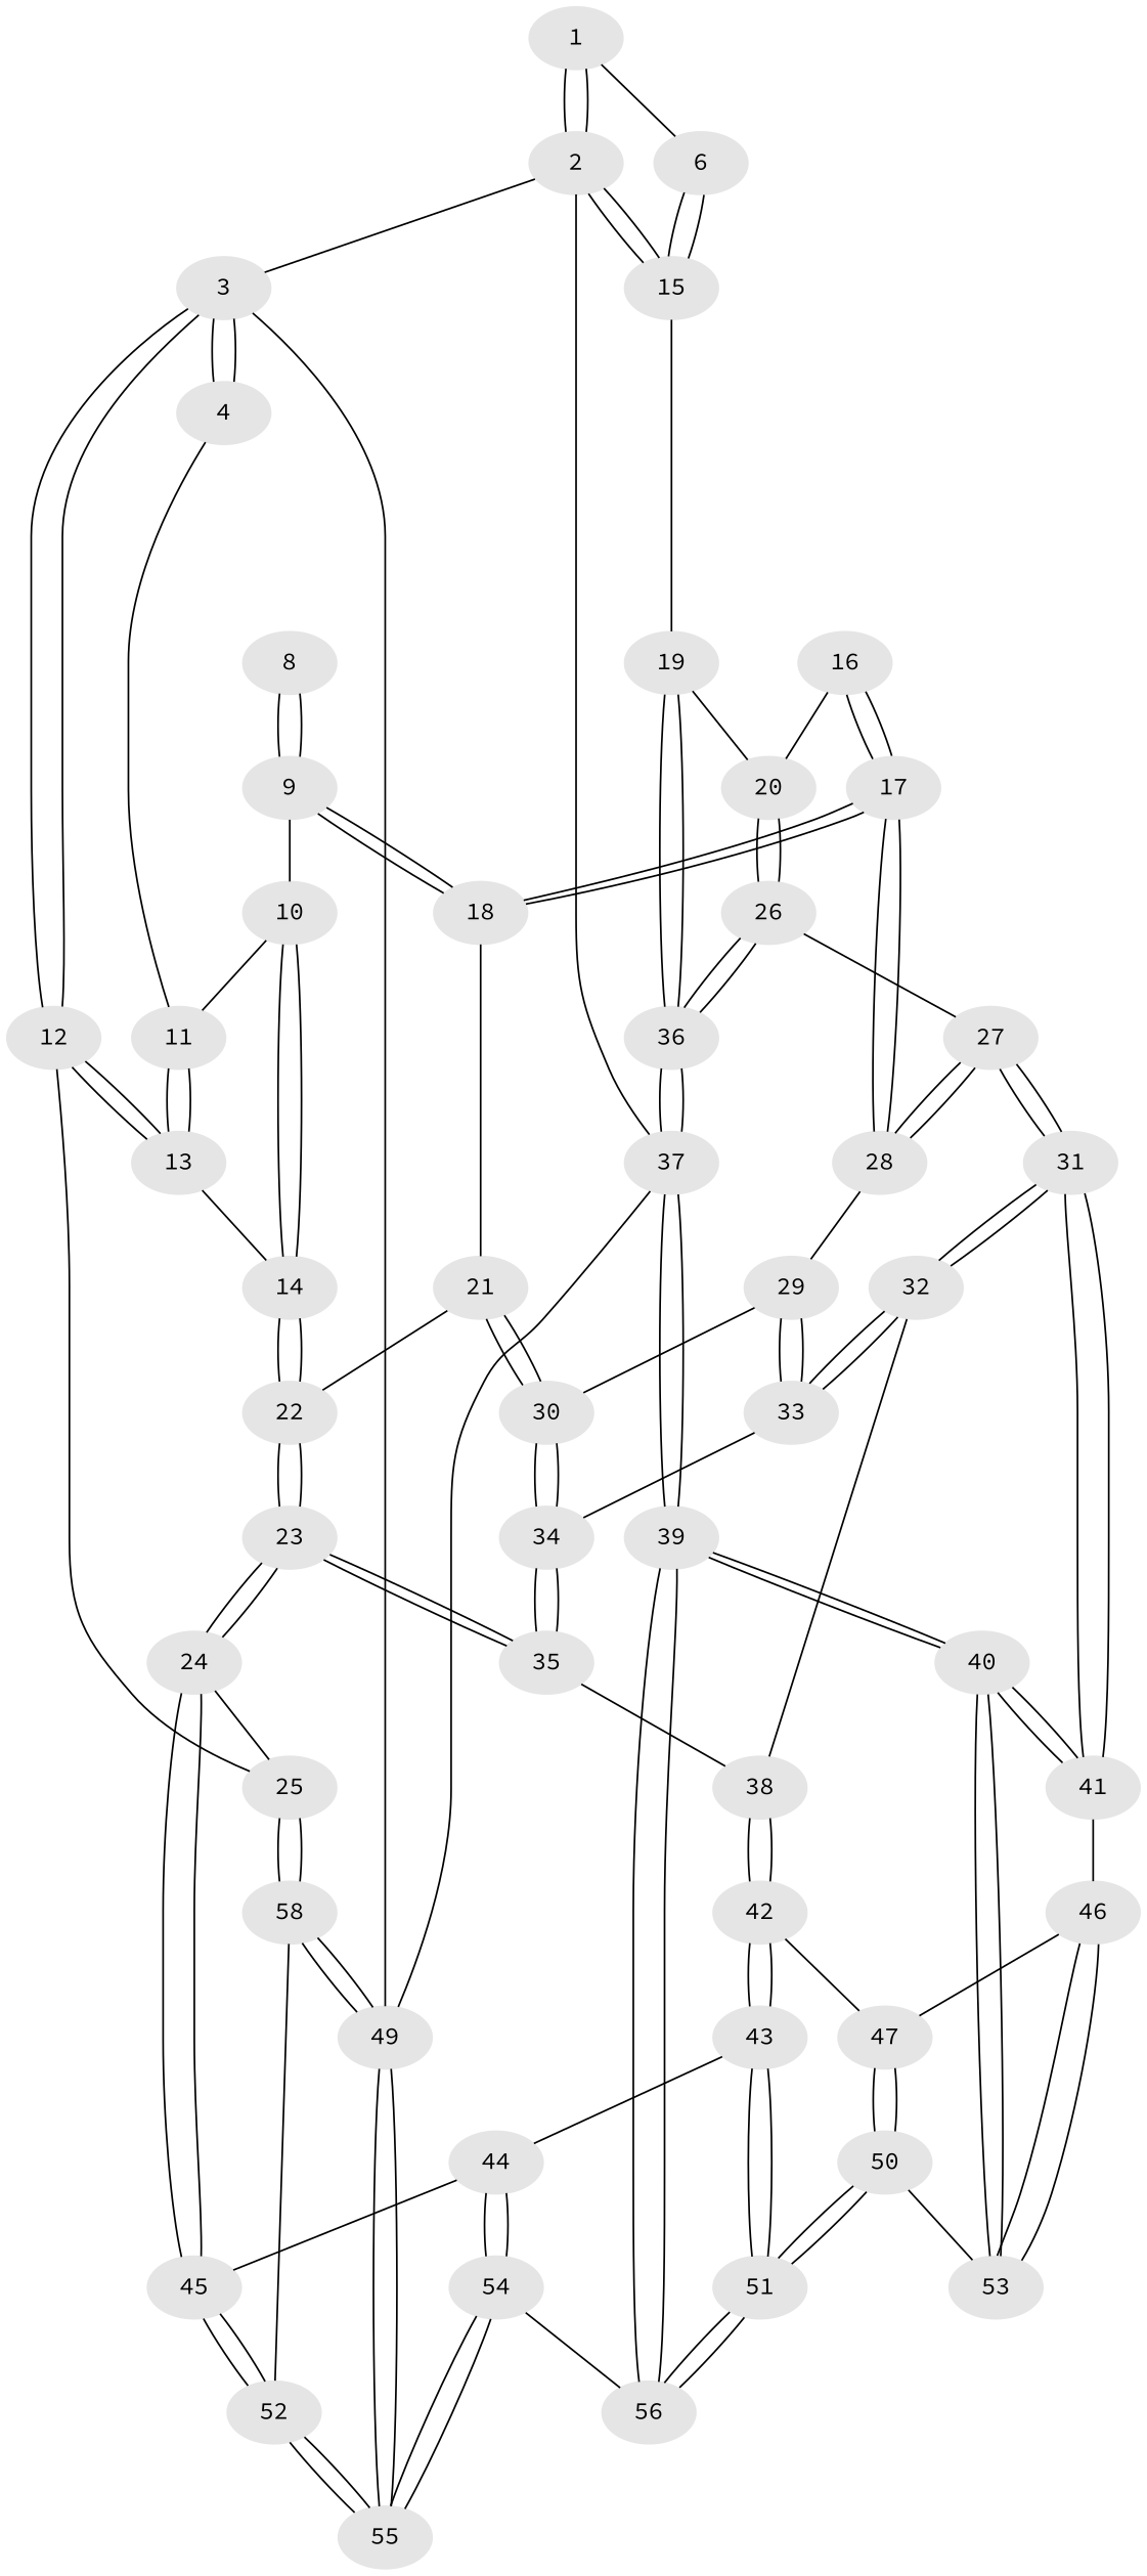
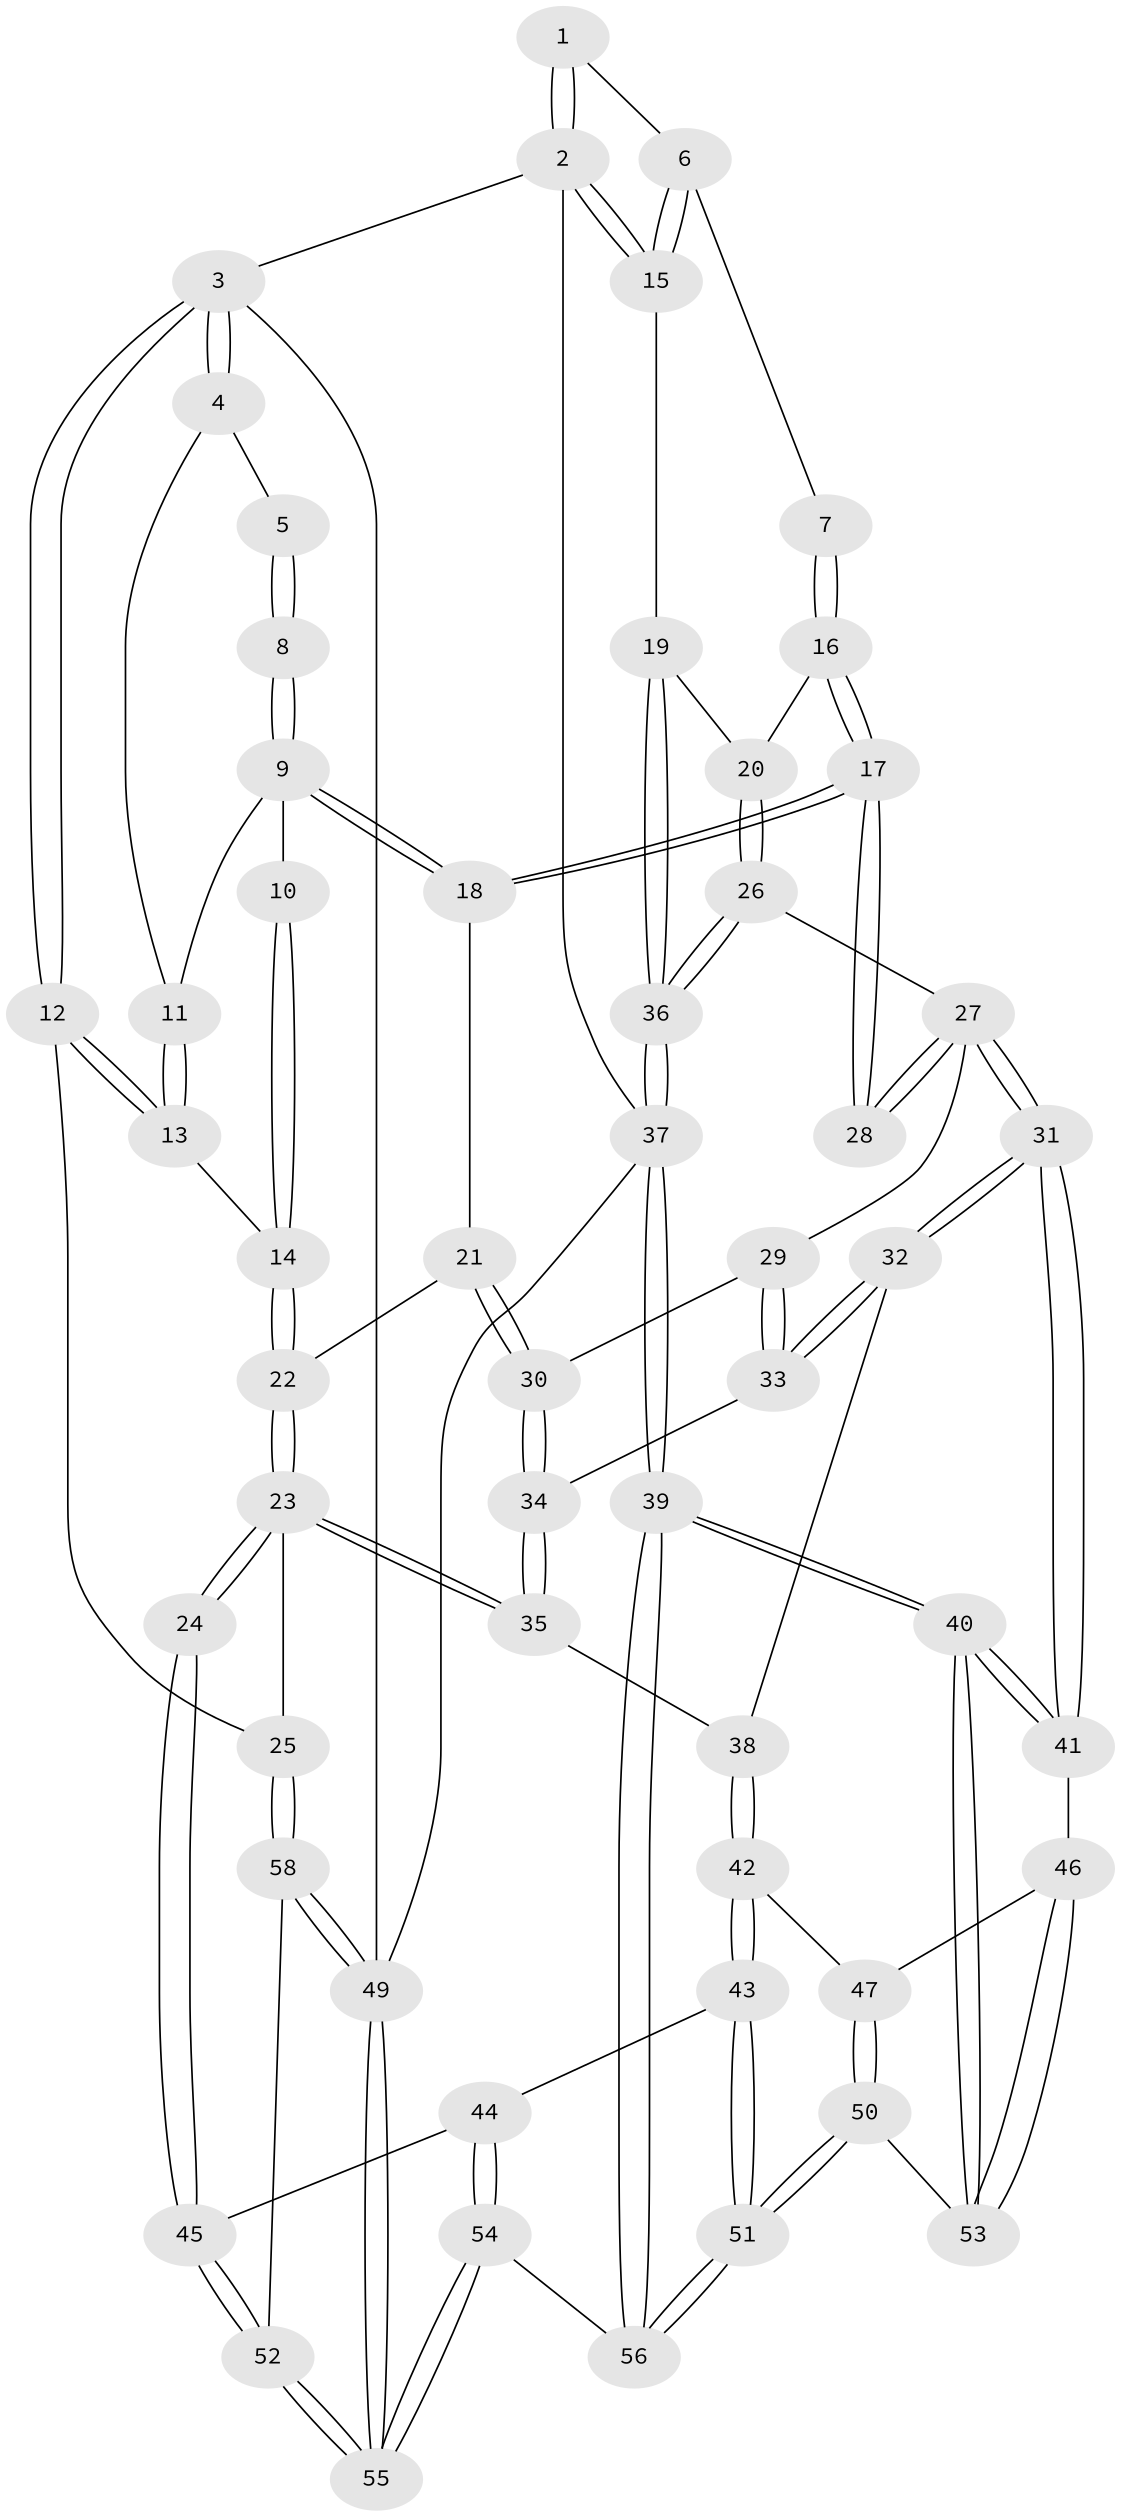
  graph {
    fontname="Source Code Pro"
    node [color=gray90 fontname="Source Code Pro" style=filled]
    edge [fontname="Source Code Pro"]
    1
    2
    6
    3
    15
    37
+   7
    4
    12
    49
    19
    39
+   5
    11
    13
    25
    55
    8
    9
    16
    17
    20
    10
    18
    14
    21
    22
    n28 [label=58]
    23
    36
    28
    26
    29
    30
    27
    34
    24
    35
    45
    38
    52
    31
    32
    41
    33
    46
    42
    40
    56
    43
    47
    53
    44
    51
    50
    54
    1 -- 2
    1 -- 2
    1 -- 6
    2 -- 3
    2 -- 15
    2 -- 15
    2 -- 37
    6 -- 15
    6 -- 15
+   6 -- 7
    3 -- 4
    3 -- 4
    3 -- 12
    3 -- 12
    3 -- 49
    15 -- 19
    37 -- 49
    37 -- 39
    37 -- 39
+   7 -- 16
+   7 -- 16
+   4 -- 5
    4 -- 11
    12 -- 13
    12 -- 13
    12 -- 25
    49 -- 55
    49 -- 55
    19 -- 20
    19 -- 36
    19 -- 36
    39 -- 40
    39 -- 40
    39 -- 56
    39 -- 56
+   5 -- 8
+   5 -- 8
    11 -- 13
    11 -- 13
    13 -- 14
    25 -- n28
    25 -- n28
    8 -- 9
    8 -- 9
    9 -- 10
    9 -- 18
    9 -- 18
    16 -- 17
    16 -- 17
    16 -- 20
    17 -- 18
    17 -- 18
    17 -- 28
    17 -- 28
    20 -- 26
    20 -- 26
-   10 -- 11
+   9 -- 11
    10 -- 14
    10 -- 14
    18 -- 21
    14 -- 22
    14 -- 22
    21 -- 22
    21 -- 30
    21 -- 30
    22 -- 23
    22 -- 23
    n28 -- 49
    n28 -- 49
    n28 -- 52
    23 -- 24
    23 -- 24
    23 -- 35
    23 -- 35
    36 -- 37
    36 -- 37
-   28 -- 29
+   27 -- 29
    26 -- 36
    26 -- 36
    26 -- 27
    29 -- 30
    29 -- 33
    29 -- 33
    30 -- 34
    30 -- 34
    27 -- 28
    27 -- 28
    27 -- 31
    27 -- 31
    34 -- 35
    34 -- 35
-   24 -- 25
+   23 -- 25
    24 -- 45
    24 -- 45
    35 -- 38
    45 -- 52
    45 -- 52
    38 -- 42
    38 -- 42
    52 -- 55
    52 -- 55
    31 -- 32
    31 -- 32
    31 -- 41
    31 -- 41
    32 -- 38
    32 -- 33
    32 -- 33
    41 -- 46
    33 -- 34
    46 -- 47
    46 -- 53
    46 -- 53
    42 -- 43
    42 -- 43
    42 -- 47
    40 -- 41
    40 -- 41
    40 -- 53
    40 -- 53
    43 -- 44
    43 -- 51
    43 -- 51
    47 -- 50
    47 -- 50
    44 -- 45
    44 -- 54
    44 -- 54
    51 -- 56
    51 -- 56
    50 -- 53
    50 -- 51
    50 -- 51
    54 -- 55
    54 -- 55
    54 -- 56
  }
